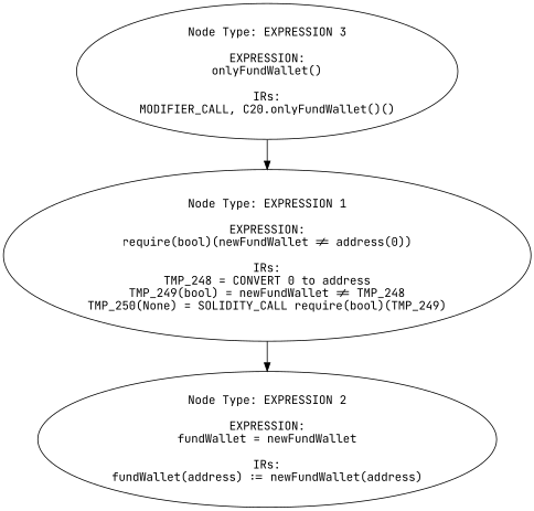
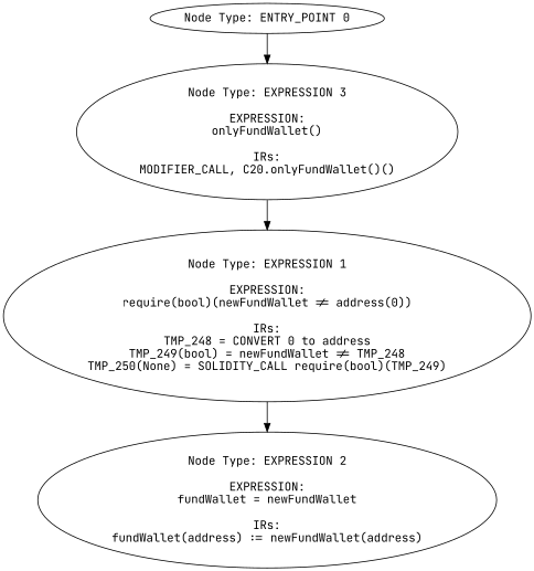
  digraph {
    fontname="JetBrains Mono"
    node [fontname="JetBrains Mono"]
    edge [fontname="JetBrains Mono"]
+   n1 [label="Node Type: ENTRY_POINT 0\n"]
    n2 [label="Node Type: EXPRESSION 3\n\nEXPRESSION:\nonlyFundWallet()\n\nIRs:\nMODIFIER_CALL, C20.onlyFundWallet()()"]
    n3 [label="Node Type: EXPRESSION 1\n\nEXPRESSION:\nrequire(bool)(newFundWallet != address(0))\n\nIRs:\nTMP_248 = CONVERT 0 to address\nTMP_249(bool) = newFundWallet != TMP_248\nTMP_250(None) = SOLIDITY_CALL require(bool)(TMP_249)"]
    n4 [label="Node Type: EXPRESSION 2\n\nEXPRESSION:\nfundWallet = newFundWallet\n\nIRs:\nfundWallet(address) := newFundWallet(address)"]
+   n1 -> n2
    n2 -> n3
    n3 -> n4
  }
